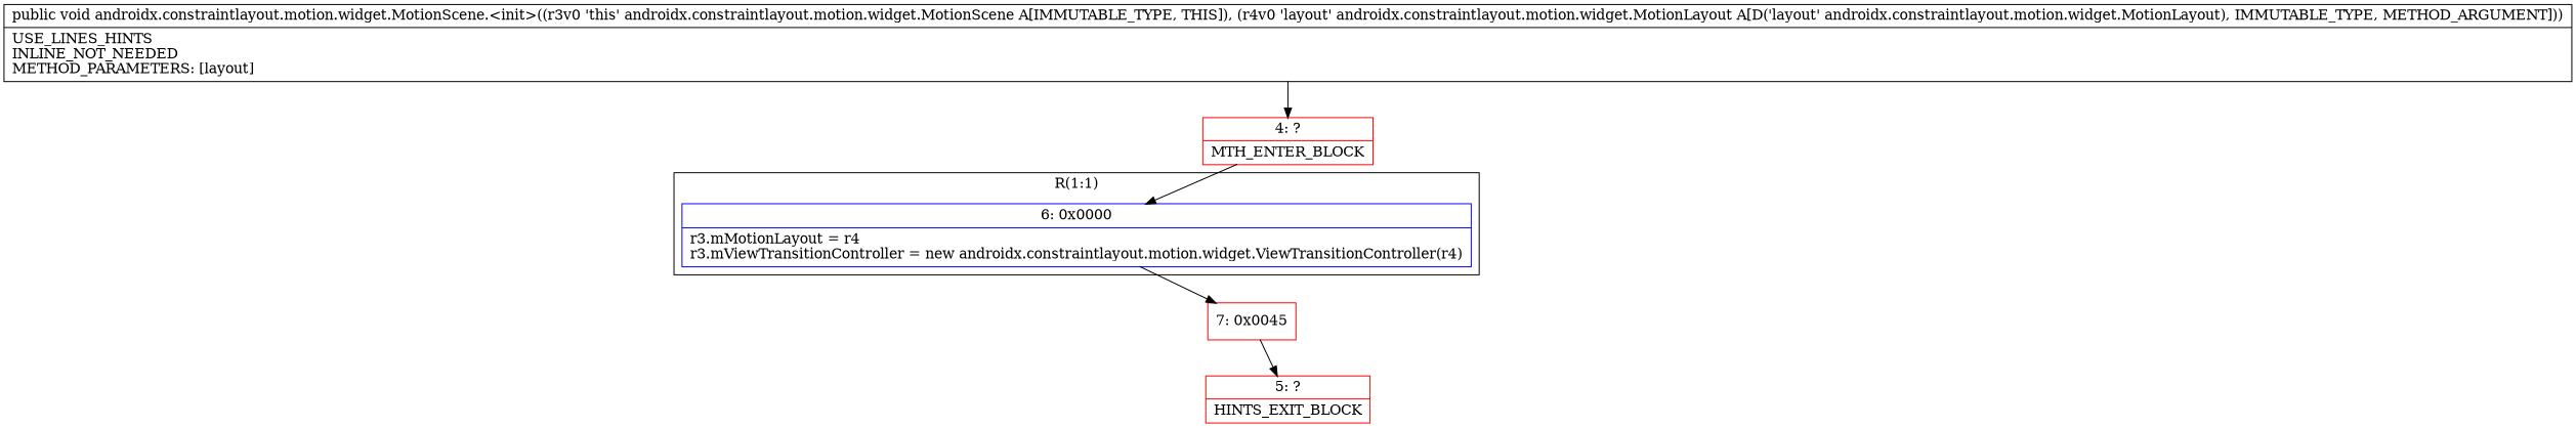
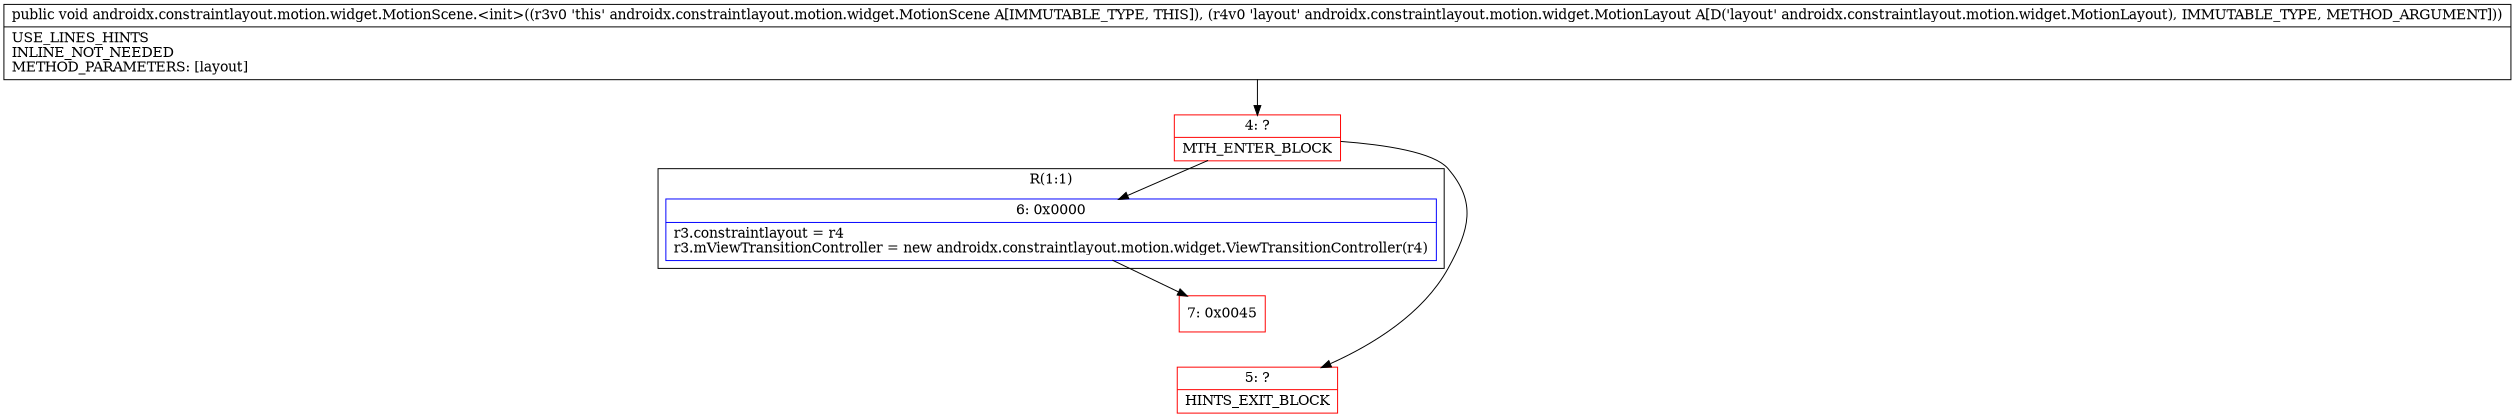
  digraph {
    node [color=red shape=record]
-   n1 [color=blue label="{6\:\ 0x0000|r3.mMotionLayout = r4\lr3.mViewTransitionController = new androidx.constraintlayout.motion.widget.ViewTransitionController(r4)\l}"]
+   n1 [color=blue label="{6\:\ 0x0000|r3.constraintlayout = r4\lr3.mViewTransitionController = new androidx.constraintlayout.motion.widget.ViewTransitionController(r4)\l}"]
    n2 [label="{7\:\ 0x0045}"]
    n3 [label="{5\:\ ?|HINTS_EXIT_BLOCK\l}"]
    n4 [label="{4\:\ ?|MTH_ENTER_BLOCK\l}"]
    n5 [label="{public void androidx.constraintlayout.motion.widget.MotionScene.\<init\>((r3v0 'this' androidx.constraintlayout.motion.widget.MotionScene A[IMMUTABLE_TYPE, THIS]), (r4v0 'layout' androidx.constraintlayout.motion.widget.MotionLayout A[D('layout' androidx.constraintlayout.motion.widget.MotionLayout), IMMUTABLE_TYPE, METHOD_ARGUMENT]))  | USE_LINES_HINTS\lINLINE_NOT_NEEDED\lMETHOD_PARAMETERS: [layout]\l}" color=""]
    subgraph cluster_1 {
      label="R(1:1)"
      n1
    }
    n1 -> n2
-   n2 -> n3
+   n4 -> n3
    n4 -> n1
    n5 -> n4
  }
